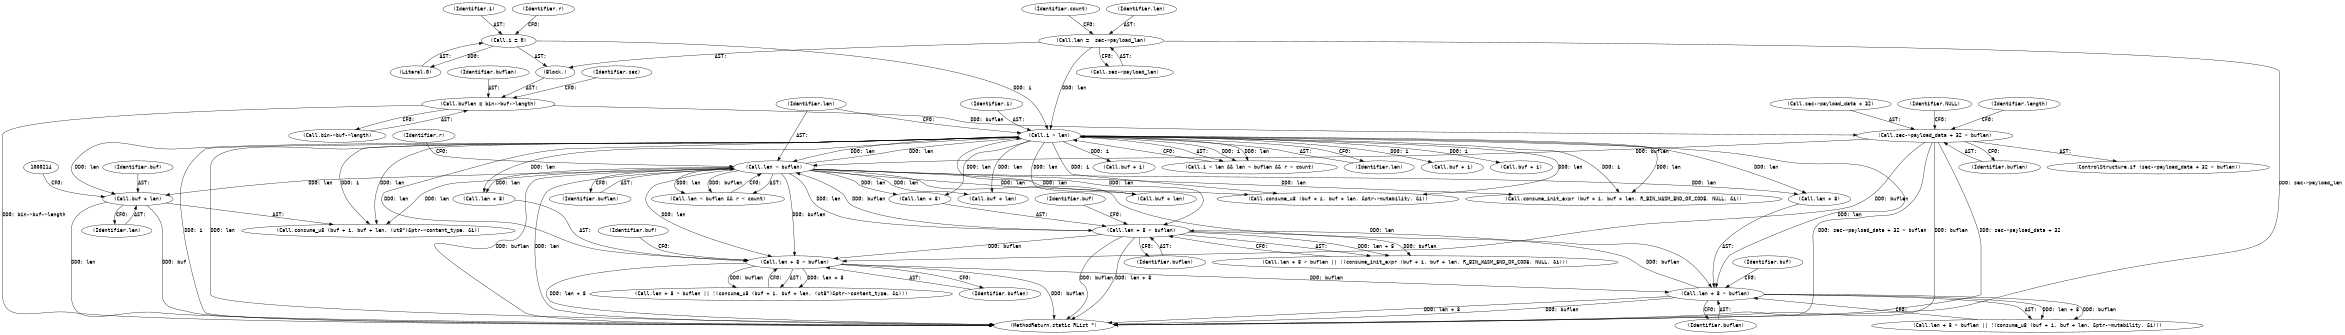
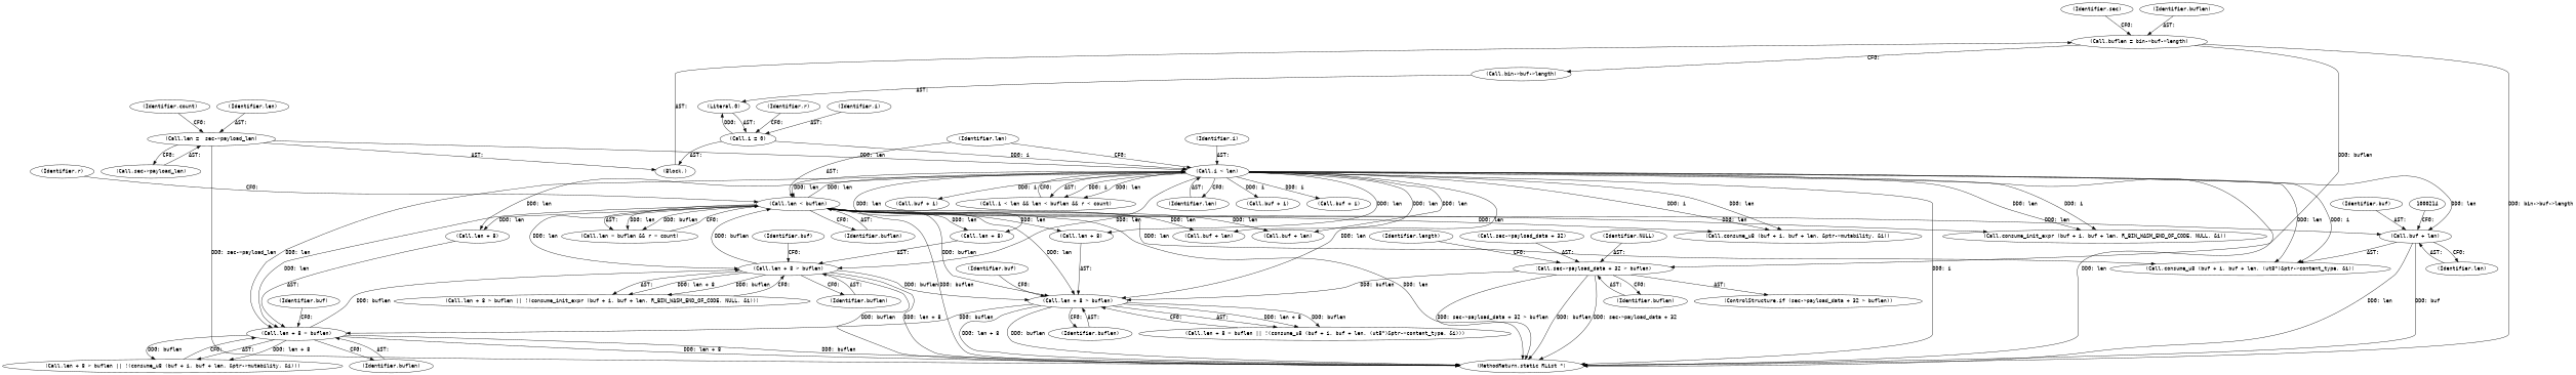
  digraph {
    fontname="DejaVu Sans Mono"
    node [fontname="DejaVu Sans Mono"]
    edge [fontname="DejaVu Sans Mono"]
    n1 [label="(Call,buf + len)"]
    n2 [label="(MethodReturn,static RList *)"]
    n3 [label="(Identifier,len)"]
    n4 [label="(Call,consume_u8 (buf + i, buf + len, (ut8*)&ptr->content_type, &i))"]
    n5 [label="(Call,i < len)"]
    n6 [label="(Call,len < buflen)"]
    n7 [label="(Call,len + 8 > buflen)"]
    n8 [label="(Call,len + 8 > buflen)"]
    n9 [label="(Call,len + 8 > buflen)"]
    n10 [label="(Call,buf + len)"]
    n11 [label="(Call,buf + i)"]
    n12 [label="(Call,i < len && len < buflen && r < count)"]
    n13 [label="(Call,len + 8)"]
    n14 [label="(Identifier,len)"]
    n15 [label="(Call,buf + i)"]
    n16 [label="(Call,buf + i)"]
    n17 [label="(Call,buf + len)"]
    n18 [label="(Call,len + 8)"]
    n19 [label="(Call,len + 8)"]
    n20 [label="(Call,consume_u8 (buf + i, buf + len, &ptr->mutability, &i))"]
    n21 [label="(Call,consume_init_expr (buf + i, buf + len, R_BIN_WASM_END_OF_CODE, NULL, &i))"]
    n22 [label="(Identifier,buflen)"]
    n23 [label="(Call,len < buflen && r < count)"]
    n24 [label="(Call,len + 8 > buflen || !(consume_init_expr (buf + i, buf + len, R_BIN_WASM_END_OF_CODE, NULL, &i)))"]
    n25 [label="(Identifier,buflen)"]
    n26 [label="(Call,len + 8 > buflen || !(consume_u8 (buf + i, buf + len, &ptr->mutability, &i)))"]
    n27 [label="(Identifier,buflen)"]
    n28 [label="(Identifier,buflen)"]
    n29 [label="(Call,len + 8 > buflen || !(consume_u8 (buf + i, buf + len, (ut8*)&ptr->content_type, &i)))"]
    n30 [label="(Call,i = 0)"]
    n31 [label="(Literal,0)"]
    n32 [label="(Block,)"]
    n33 [label="(Call,buflen = bin->buf->length)"]
    n34 [label="(Call,len =  sec->payload_len)"]
    n35 [label="(Call,sec->payload_len)"]
    n36 [label="(Call,sec->payload_data + 32 > buflen)"]
    n37 [label="(ControlStructure,if (sec->payload_data + 32 > buflen))"]
    n38 [label="(Identifier,buflen)"]
    n39 [label="(Call,bin->buf->length)"]
    n40 [label="(Call,sec->payload_data + 32)"]
    n41 [label="(Identifier,r)"]
    n42 [label="(Identifier,buf)"]
    n43 [label="(Identifier,NULL)"]
    n44 [label="(Identifier,count)"]
    n45 [label="(Identifier,buf)"]
    n46 [label="(Identifier,len)"]
    n47 [label="(Identifier,sec)"]
    n48 [label="(Identifier,buf)"]
    n49 [label="(Identifier,i)"]
    n50 [label="(Identifier,length)"]
    n51 [label="(Identifier,i)"]
    n52 [label="(Identifier,r)"]
    n53 [label="(Identifier,buflen)"]
    n54 [label="(Identifier,len)"]
    n55 [label="(Identifier,buf)"]
    1000214
    n1 -> n2 [label="DDG: len"]
    n1 -> n2 [label="DDG: buf"]
    n1 -> n3 [label="CFG: "]
    n1 -> n4 [label="AST: "]
    n3 -> n1 [label="AST: "]
    n5 -> n1 [label="DDG: len"]
    n5 -> n2 [label="DDG: i"]
    n5 -> n2 [label="DDG: len"]
    n5 -> n4 [label="DDG: i"]
    n5 -> n4 [label="DDG: len"]
    n5 -> n6 [label="DDG: len"]
    n5 -> n7 [label="DDG: len"]
    n5 -> n8 [label="DDG: len"]
    n5 -> n9 [label="DDG: len"]
    n5 -> n10 [label="DDG: len"]
    n5 -> n11 [label="DDG: i"]
    n5 -> n12 [label="AST: "]
    n5 -> n12 [label="DDG: i"]
    n5 -> n12 [label="DDG: len"]
    n5 -> n13 [label="DDG: len"]
    n5 -> n14 [label="CFG: "]
    n5 -> n15 [label="DDG: i"]
    n5 -> n16 [label="DDG: i"]
    n5 -> n17 [label="DDG: len"]
    n5 -> n18 [label="DDG: len"]
    n5 -> n19 [label="DDG: len"]
    n5 -> n20 [label="DDG: i"]
    n5 -> n20 [label="DDG: len"]
    n5 -> n21 [label="DDG: i"]
    n5 -> n21 [label="DDG: len"]
    n6 -> n1 [label="DDG: len"]
    n6 -> n2 [label="DDG: buflen"]
    n6 -> n2 [label="DDG: len"]
    n6 -> n4 [label="DDG: len"]
    n6 -> n5 [label="DDG: len"]
    n6 -> n7 [label="DDG: len"]
    n6 -> n8 [label="DDG: len"]
    n6 -> n9 [label="DDG: len"]
    n6 -> n9 [label="DDG: buflen"]
    n6 -> n10 [label="DDG: len"]
    n6 -> n13 [label="DDG: len"]
    n6 -> n17 [label="DDG: len"]
    n6 -> n18 [label="DDG: len"]
    n6 -> n19 [label="DDG: len"]
    n6 -> n20 [label="DDG: len"]
    n6 -> n21 [label="DDG: len"]
    n6 -> n22 [label="CFG: "]
    n6 -> n23 [label="AST: "]
    n6 -> n23 [label="DDG: len"]
    n6 -> n23 [label="DDG: buflen"]
    n7 -> n2 [label="DDG: buflen"]
    n7 -> n2 [label="DDG: len + 8"]
    n7 -> n6 [label="DDG: buflen"]
    n7 -> n9 [label="DDG: buflen"]
    n7 -> n24 [label="AST: "]
    n7 -> n24 [label="DDG: len + 8"]
    n7 -> n24 [label="DDG: buflen"]
    n7 -> n25 [label="CFG: "]
    n8 -> n2 [label="DDG: len + 8"]
    n8 -> n2 [label="DDG: buflen"]
    n8 -> n7 [label="DDG: buflen"]
    n8 -> n26 [label="AST: "]
    n8 -> n26 [label="DDG: len + 8"]
    n8 -> n26 [label="DDG: buflen"]
    n8 -> n27 [label="CFG: "]
    n9 -> n2 [label="DDG: len + 8"]
    n9 -> n2 [label="DDG: buflen"]
    n9 -> n8 [label="DDG: buflen"]
    n9 -> n28 [label="CFG: "]
    n9 -> n29 [label="AST: "]
    n9 -> n29 [label="DDG: len + 8"]
    n9 -> n29 [label="DDG: buflen"]
    n12 -> n5 [label="CFG: "]
    n13 -> n7 [label="AST: "]
    n14 -> n5 [label="AST: "]
    n18 -> n9 [label="AST: "]
    n19 -> n8 [label="AST: "]
    n22 -> n6 [label="AST: "]
    n23 -> n6 [label="CFG: "]
    n24 -> n7 [label="CFG: "]
    n25 -> n7 [label="AST: "]
    n26 -> n8 [label="CFG: "]
    n27 -> n8 [label="AST: "]
    n28 -> n9 [label="AST: "]
    n29 -> n9 [label="CFG: "]
    n30 -> n5 [label="DDG: i"]
    n30 -> n31 [label="DDG: "]
    n30 -> n32 [label="AST: "]
    n31 -> n30 [label="AST: "]
    n32 -> n33 [label="AST: "]
    n33 -> n2 [label="DDG: bin->buf->length"]
    n33 -> n36 [label="DDG: buflen"]
    n33 -> n39 [label="CFG: "]
    n34 -> n2 [label="DDG: sec->payload_len"]
    n34 -> n5 [label="DDG: len"]
    n34 -> n32 [label="AST: "]
    n34 -> n35 [label="CFG: "]
    n35 -> n34 [label="AST: "]
    n36 -> n2 [label="DDG: sec->payload_data + 32 > buflen"]
    n36 -> n2 [label="DDG: buflen"]
    n36 -> n2 [label="DDG: sec->payload_data + 32"]
-   n36 -> n6 [label="DDG: buflen"]
    n36 -> n9 [label="DDG: buflen"]
    n36 -> n37 [label="AST: "]
    n36 -> n38 [label="CFG: "]
    n38 -> n36 [label="AST: "]
-   n39 -> n33 [label="AST: "]
+   n39 -> n31 [label="AST: "]
    n40 -> n36 [label="AST: "]
    n41 -> n6 [label="CFG: "]
    n42 -> n7 [label="CFG: "]
-   n43 -> n36 [label="CFG: "]
+   n43 -> n36 [label="AST: "]
    n44 -> n34 [label="CFG: "]
    n45 -> n1 [label="AST: "]
    n46 -> n5 [label="CFG: "]
    n46 -> n6 [label="AST: "]
    n47 -> n33 [label="CFG: "]
    n48 -> n8 [label="CFG: "]
    n49 -> n5 [label="AST: "]
    n50 -> n36 [label="CFG: "]
    n51 -> n30 [label="AST: "]
    n52 -> n30 [label="CFG: "]
    n53 -> n33 [label="AST: "]
    n54 -> n34 [label="AST: "]
    n55 -> n9 [label="CFG: "]
    1000214 -> n1 [label="CFG: "]
  }
